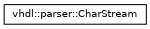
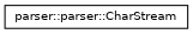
  digraph {
    rankdir=LR
-   n1 [color=black fillcolor=white fontname=Helvetica fontsize=10 height=0.2 label="vhdl::parser::CharStream" shape=record style=filled width=0.4]
+   n1 [color=black fillcolor=white fontname=Helvetica fontsize=10 height=0.2 label="parser::parser::CharStream" shape=record style=filled width=0.4]
  }
